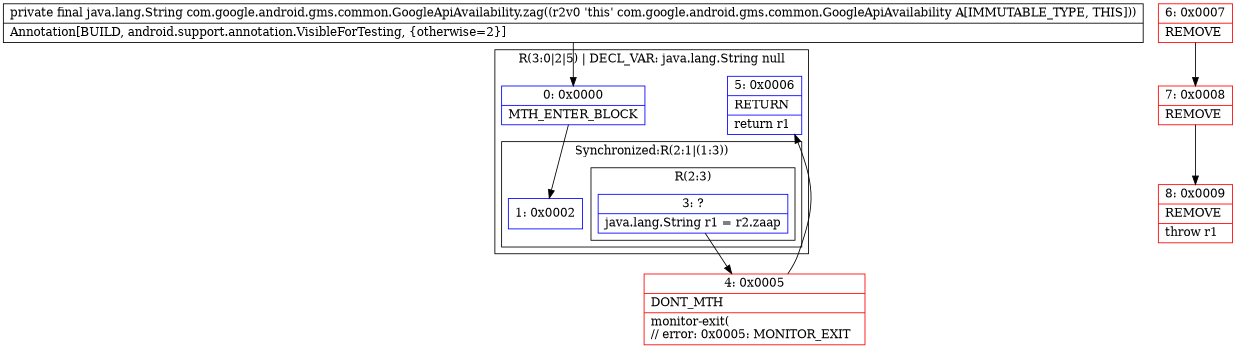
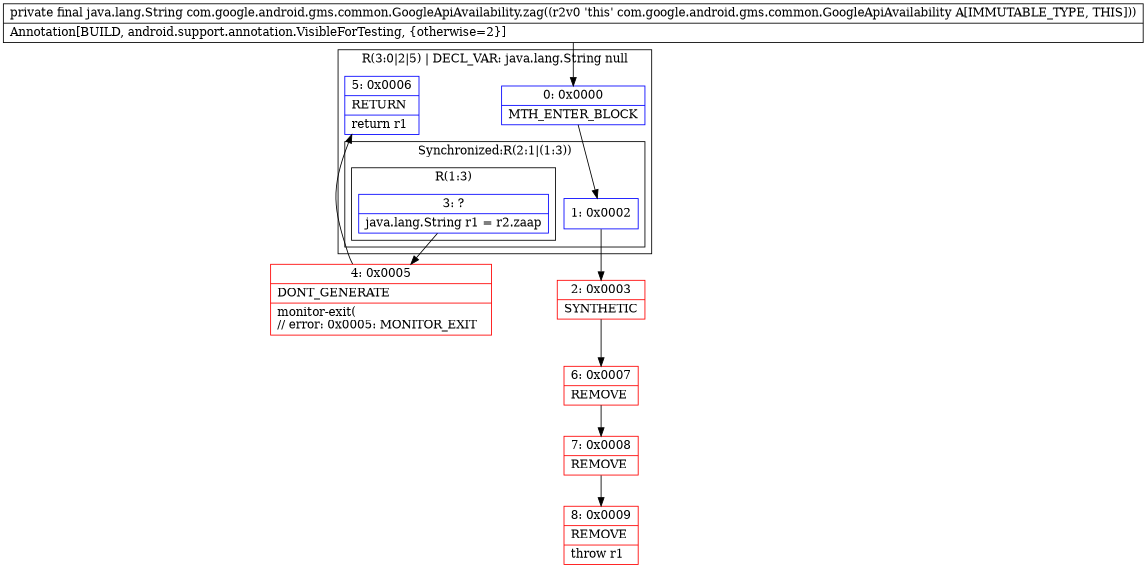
  digraph {
    node [color=red shape=record]
    n1 [color=blue label="{3\:\ ?|java.lang.String r1 = r2.zaap\l}"]
    n2 [color=blue label="{1\:\ 0x0002}"]
    n3 [color=blue label="{0\:\ 0x0000|MTH_ENTER_BLOCK\l}"]
    n4 [color=blue label="{5\:\ 0x0006|RETURN\l|return r1\l}"]
-   n5 [label="{4\:\ 0x0005|DONT_MTH\l|monitor\-exit(\l\/\/ error: 0x0005: MONITOR_EXIT  \l}"]
+   n5 [label="{4\:\ 0x0005|DONT_GENERATE\l|monitor\-exit(\l\/\/ error: 0x0005: MONITOR_EXIT  \l}"]
+   n6 [label="{2\:\ 0x0003|SYNTHETIC\l}"]
    n7 [label="{6\:\ 0x0007|REMOVE\l}"]
    n8 [label="{7\:\ 0x0008|REMOVE\l}"]
    n9 [label="{8\:\ 0x0009|REMOVE\l|throw r1\l}"]
    n10 [label="{private final java.lang.String com.google.android.gms.common.GoogleApiAvailability.zag((r2v0 'this' com.google.android.gms.common.GoogleApiAvailability A[IMMUTABLE_TYPE, THIS]))  | Annotation[BUILD, android.support.annotation.VisibleForTesting, \{otherwise=2\}]\l}" color=""]
    subgraph cluster_1 {
      label="R(3:0|2|5) | DECL_VAR: java.lang.String null\l"
      n3
      n4
      subgraph cluster_2 {
        label="Synchronized:R(2:1|(1:3))"
        n2
        subgraph cluster_3 {
-         label="R(2:3)"
+         label="R(1:3)"
          n1
        }
      }
    }
    n1 -> n5
+   n2 -> n6
    n3 -> n2
    n5 -> n4
+   n6 -> n7
    n7 -> n8
    n8 -> n9
    n10 -> n3
  }
